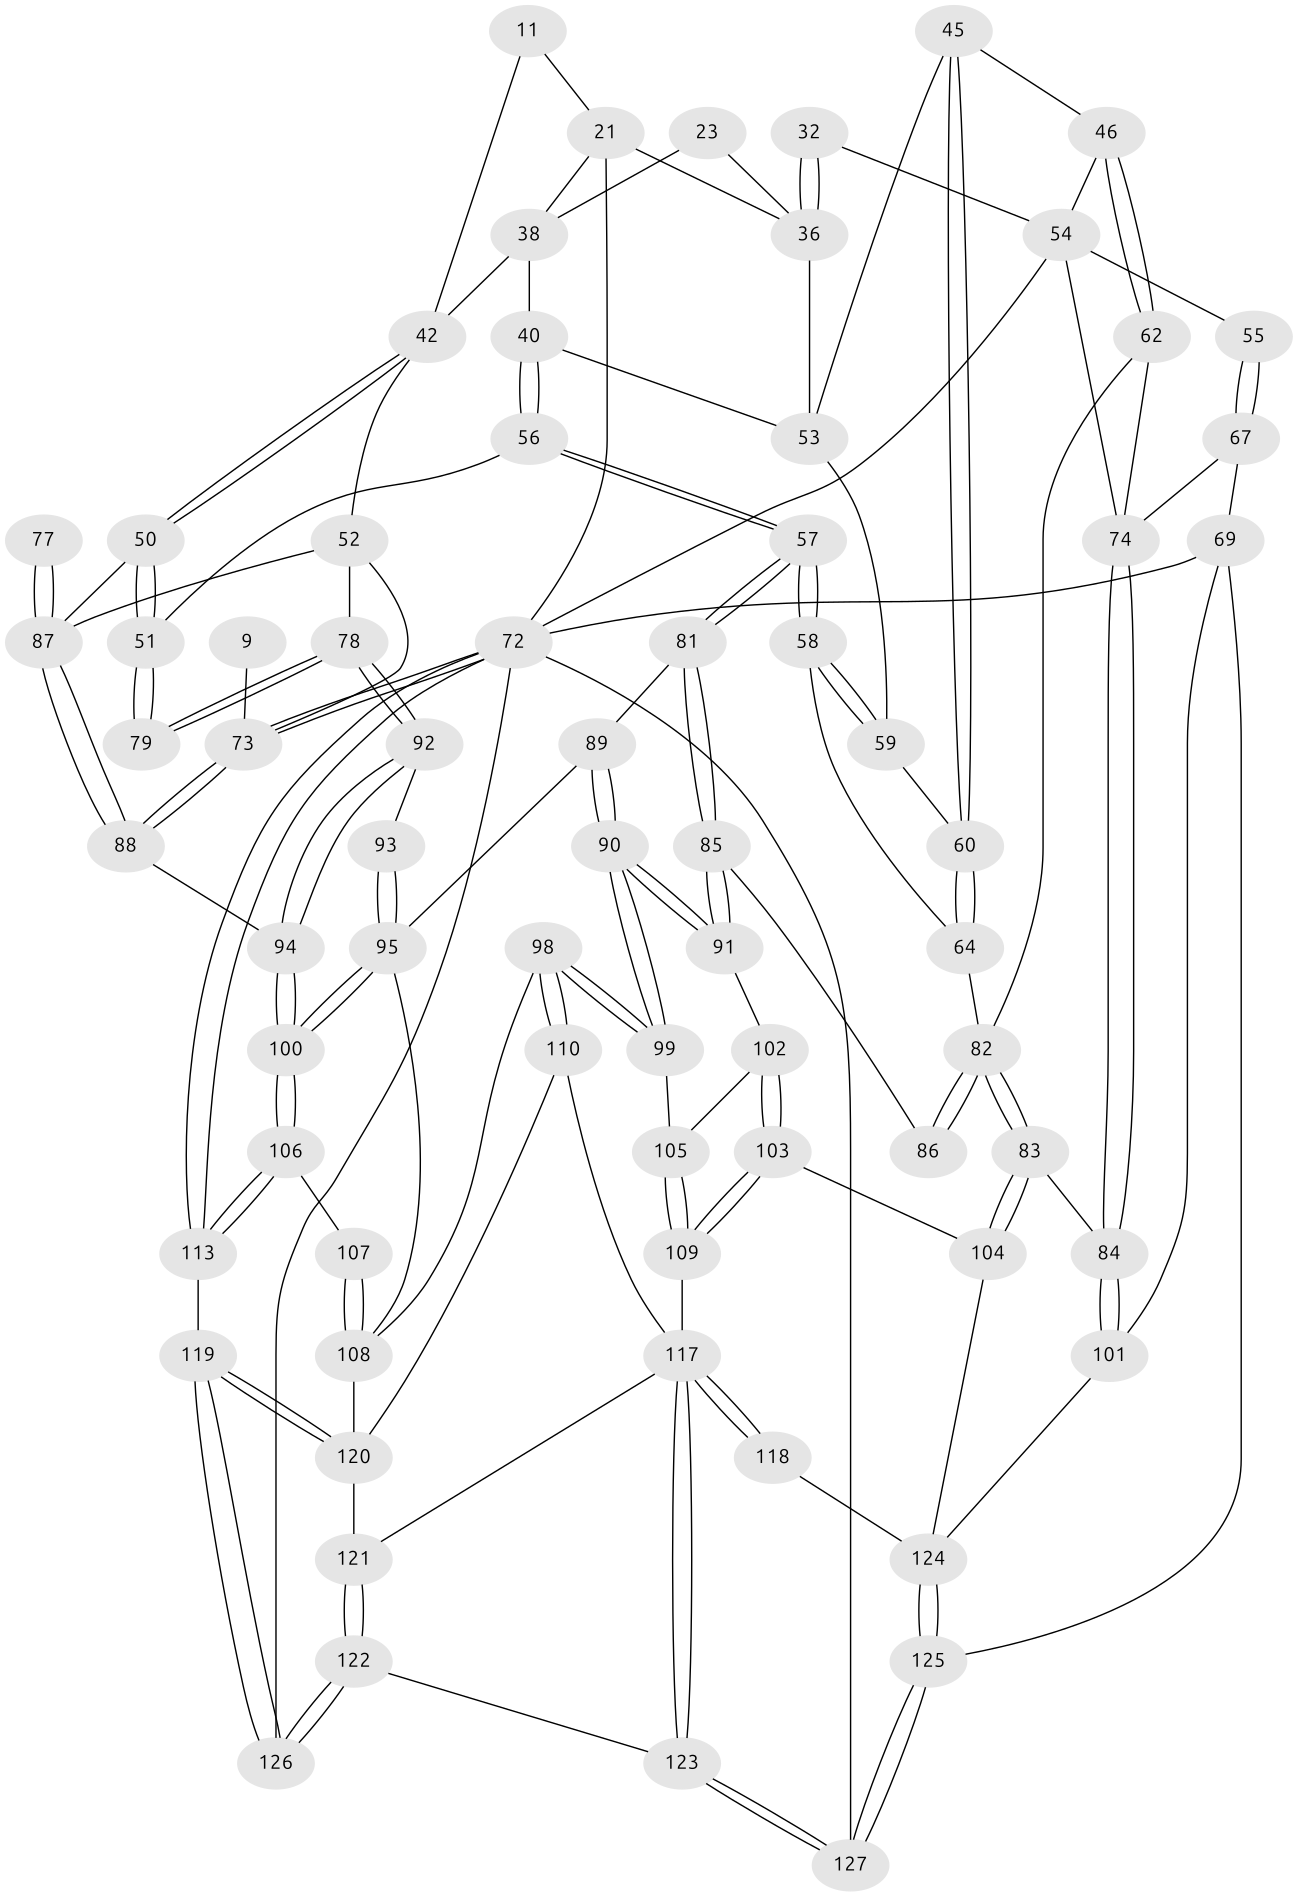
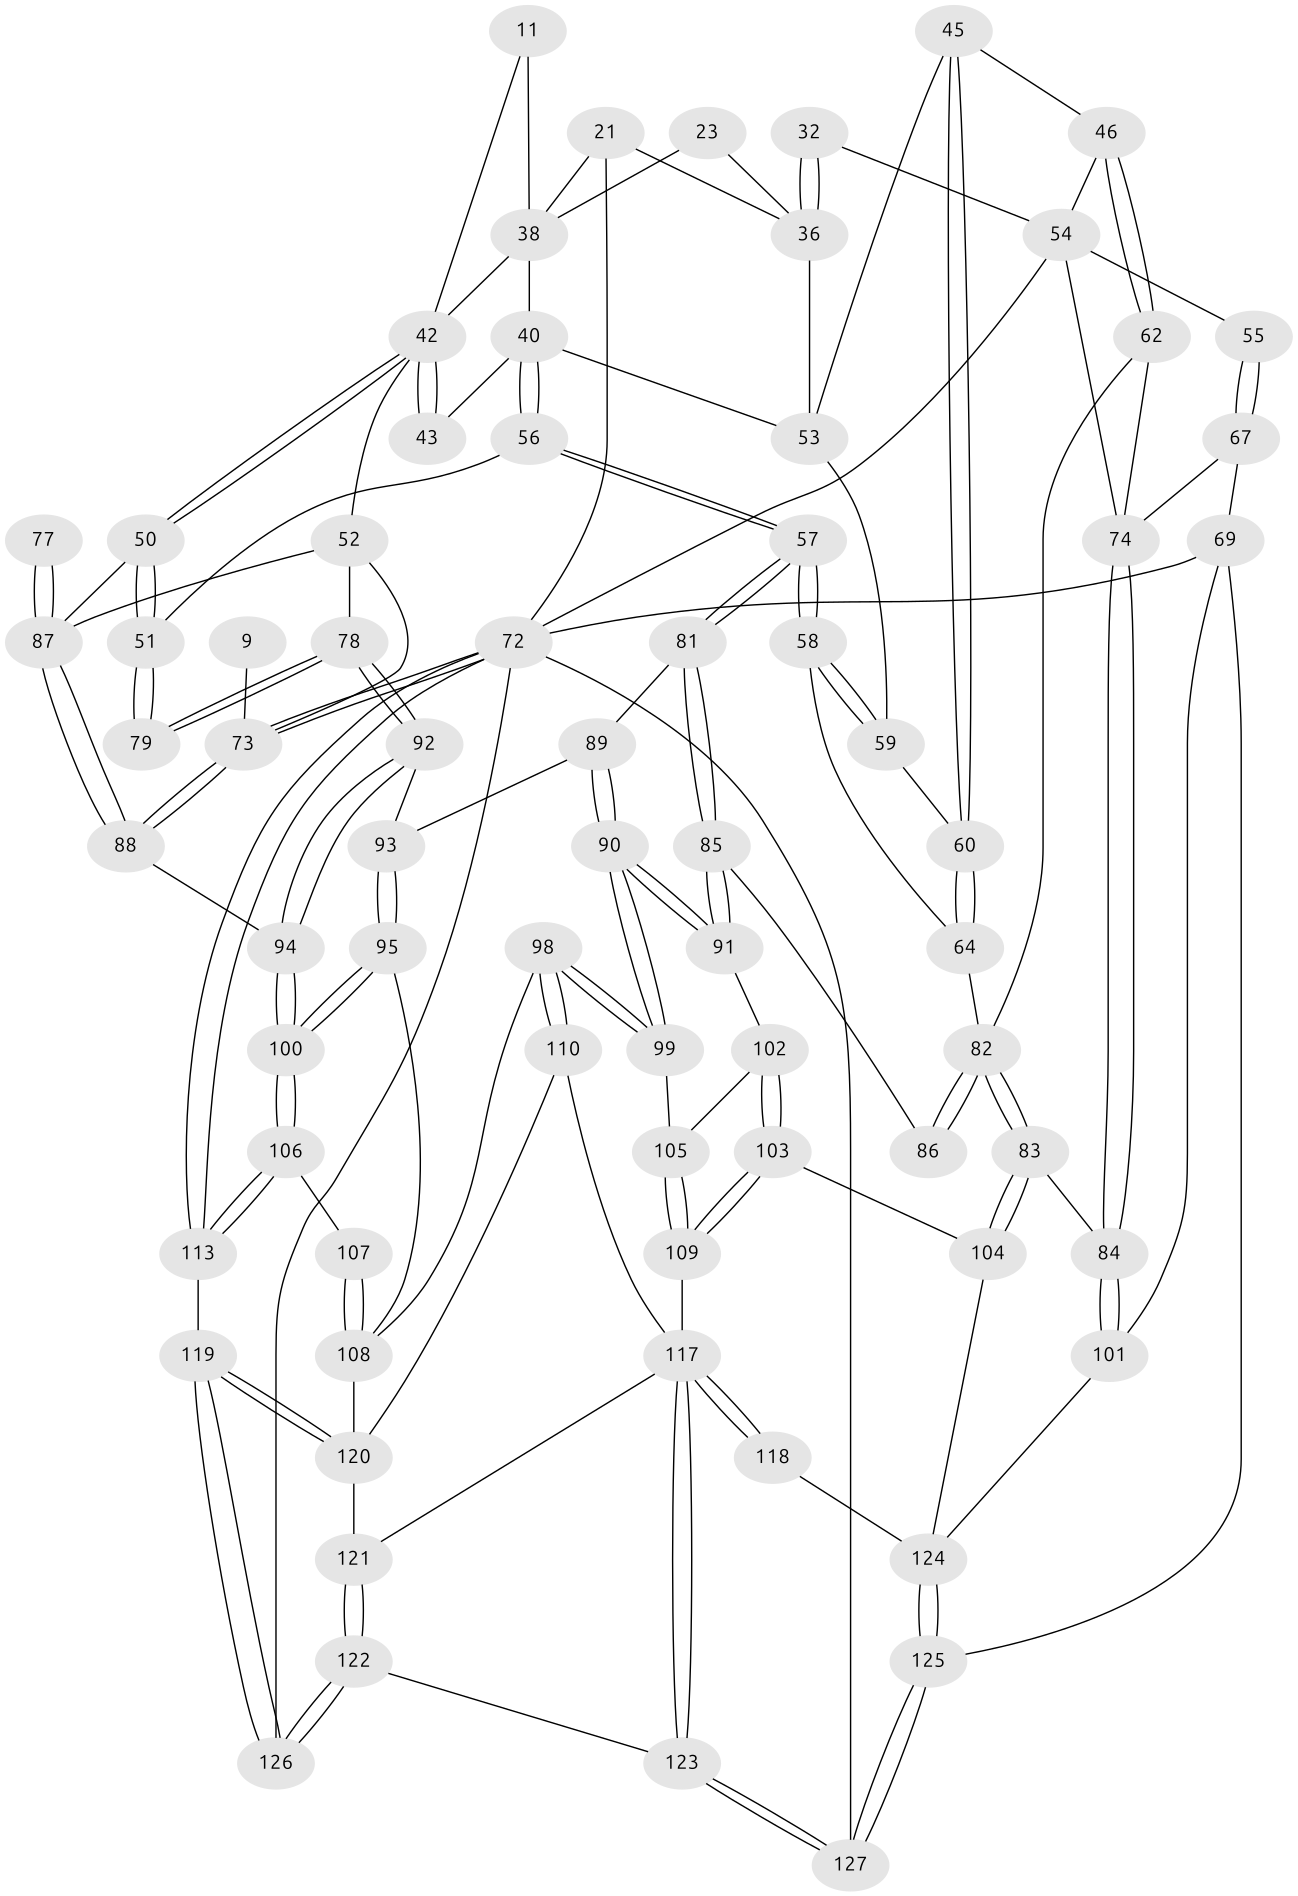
  graph {
    fontname=Ubuntu
    node [color=gray90 fontname=Ubuntu style=filled]
    edge [fontname=Ubuntu]
    73 [super="+51+31+28"]
    9
    72 [super="+71+16"]
    113
    126
    127
    88
    11 [super="+7"]
    21 [super="+19+18"]
    42 [super="+30+37"]
    36 [super="+35+27"]
    38 [super="+26"]
+   43
    50
    52 [super="+48"]
    53 [super="+44+41"]
    40 [super="+39"]
    23
    32
    54 [super="+47+34"]
    55
    74 [super="+63"]
    59
    56
    n25 [label=51]
    57
    87 [super="+76"]
    78
    45
    46
    60
    62
    64
    82 [super="+66+65"]
    79
    67
    84
    69 [super="+68"]
    58
    81
    89 [super="+80"]
    85
    83
    86
    101
    125
    124 [super="+115+114"]
    119
    94
    77
    92
    93
    90
    91
    104
    102
    100
    99
    95
    105
    103
    108 [super="+97+96"]
    106
    120 [super="+112"]
    98
    110
    117 [super="+116+111"]
    109
    107
    121
    118
    123
    122
    73 -- 88
    73 -- 88
    9 -- 73
    72 -- 73 [weight=2]
    72 -- 73
    72 -- 113
    72 -- 113
    72 -- 126
    72 -- 127
    113 -- 119
    88 -- 94
-   11 -- 21
+   11 -- 38
    11 -- 42
    21 -- 72
    21 -- 36 [weight=2]
    21 -- 38
+   42 -- 43 [weight=2]
+   42 -- 43
    42 -- 50
    42 -- 50
    42 -- 52
    36 -- 53 [weight=2]
    38 -- 42 [weight=2]
    38 -- 40
    50 -- n25
    50 -- n25
    50 -- 87
    52 -- 73 [weight=2]
    52 -- 87 [weight=2]
    52 -- 78
    53 -- 59
+   40 -- 43
    40 -- 53
    40 -- 56
    40 -- 56
    23 -- 36
    23 -- 38
    32 -- 36 [weight=2]
    32 -- 36
    32 -- 54
    54 -- 72
    54 -- 55 [weight=2]
    54 -- 74
    55 -- 67
    55 -- 67
    74 -- 84
    74 -- 84
    59 -- 60
    56 -- n25
    56 -- 57
    56 -- 57
    n25 -- 79
    n25 -- 79
    57 -- 58
    57 -- 58
    57 -- 81
    57 -- 81
    87 -- 88
    87 -- 88
    78 -- 79
    78 -- 79
    78 -- 92
    78 -- 92
    45 -- 53
    45 -- 46
    45 -- 60
    45 -- 60
    46 -- 54
    46 -- 62
    46 -- 62
    60 -- 64
    60 -- 64
    62 -- 74
    62 -- 82
    64 -- 82
    82 -- 83
    82 -- 83
    82 -- 86 [weight=2]
    82 -- 86
    67 -- 74
    67 -- 69
    84 -- 101
    84 -- 101
    69 -- 72
    69 -- 101
    69 -- 125
    58 -- 59
    58 -- 59
    58 -- 64
    81 -- 89
    81 -- 85
    81 -- 85
-   89 -- 95
+   89 -- 93
    89 -- 90
    89 -- 90
    85 -- 86
    85 -- 91
    85 -- 91
    83 -- 84
    83 -- 104
    83 -- 104
    101 -- 124
    125 -- 127
    125 -- 127
    124 -- 125
    124 -- 125
    119 -- 126
    119 -- 126
    119 -- 120
    119 -- 120
    94 -- 100
    94 -- 100
    77 -- 87 [weight=2]
    77 -- 87
    92 -- 94
    92 -- 94
    92 -- 93
    93 -- 95
    93 -- 95
    90 -- 91
    90 -- 91
    90 -- 99
    90 -- 99
    91 -- 102
    104 -- 124
    102 -- 105
    102 -- 103
    102 -- 103
    100 -- 106
    100 -- 106
    99 -- 105
    95 -- 100
    95 -- 100
    95 -- 108
    105 -- 109
    105 -- 109
    103 -- 104
    103 -- 109
    103 -- 109
    108 -- 120
    106 -- 113
    106 -- 113
    106 -- 107
    120 -- 121
    98 -- 99
    98 -- 99
    98 -- 108
    98 -- 110
    98 -- 110
    110 -- 120
    110 -- 117
    117 -- 121
    117 -- 118
    117 -- 118
    117 -- 123
    117 -- 123
    109 -- 117
    107 -- 108 [weight=2]
    107 -- 108
    121 -- 122
    121 -- 122
    118 -- 124 [weight=2]
    123 -- 127
    123 -- 127
    122 -- 126
    122 -- 126
    122 -- 123
  }
